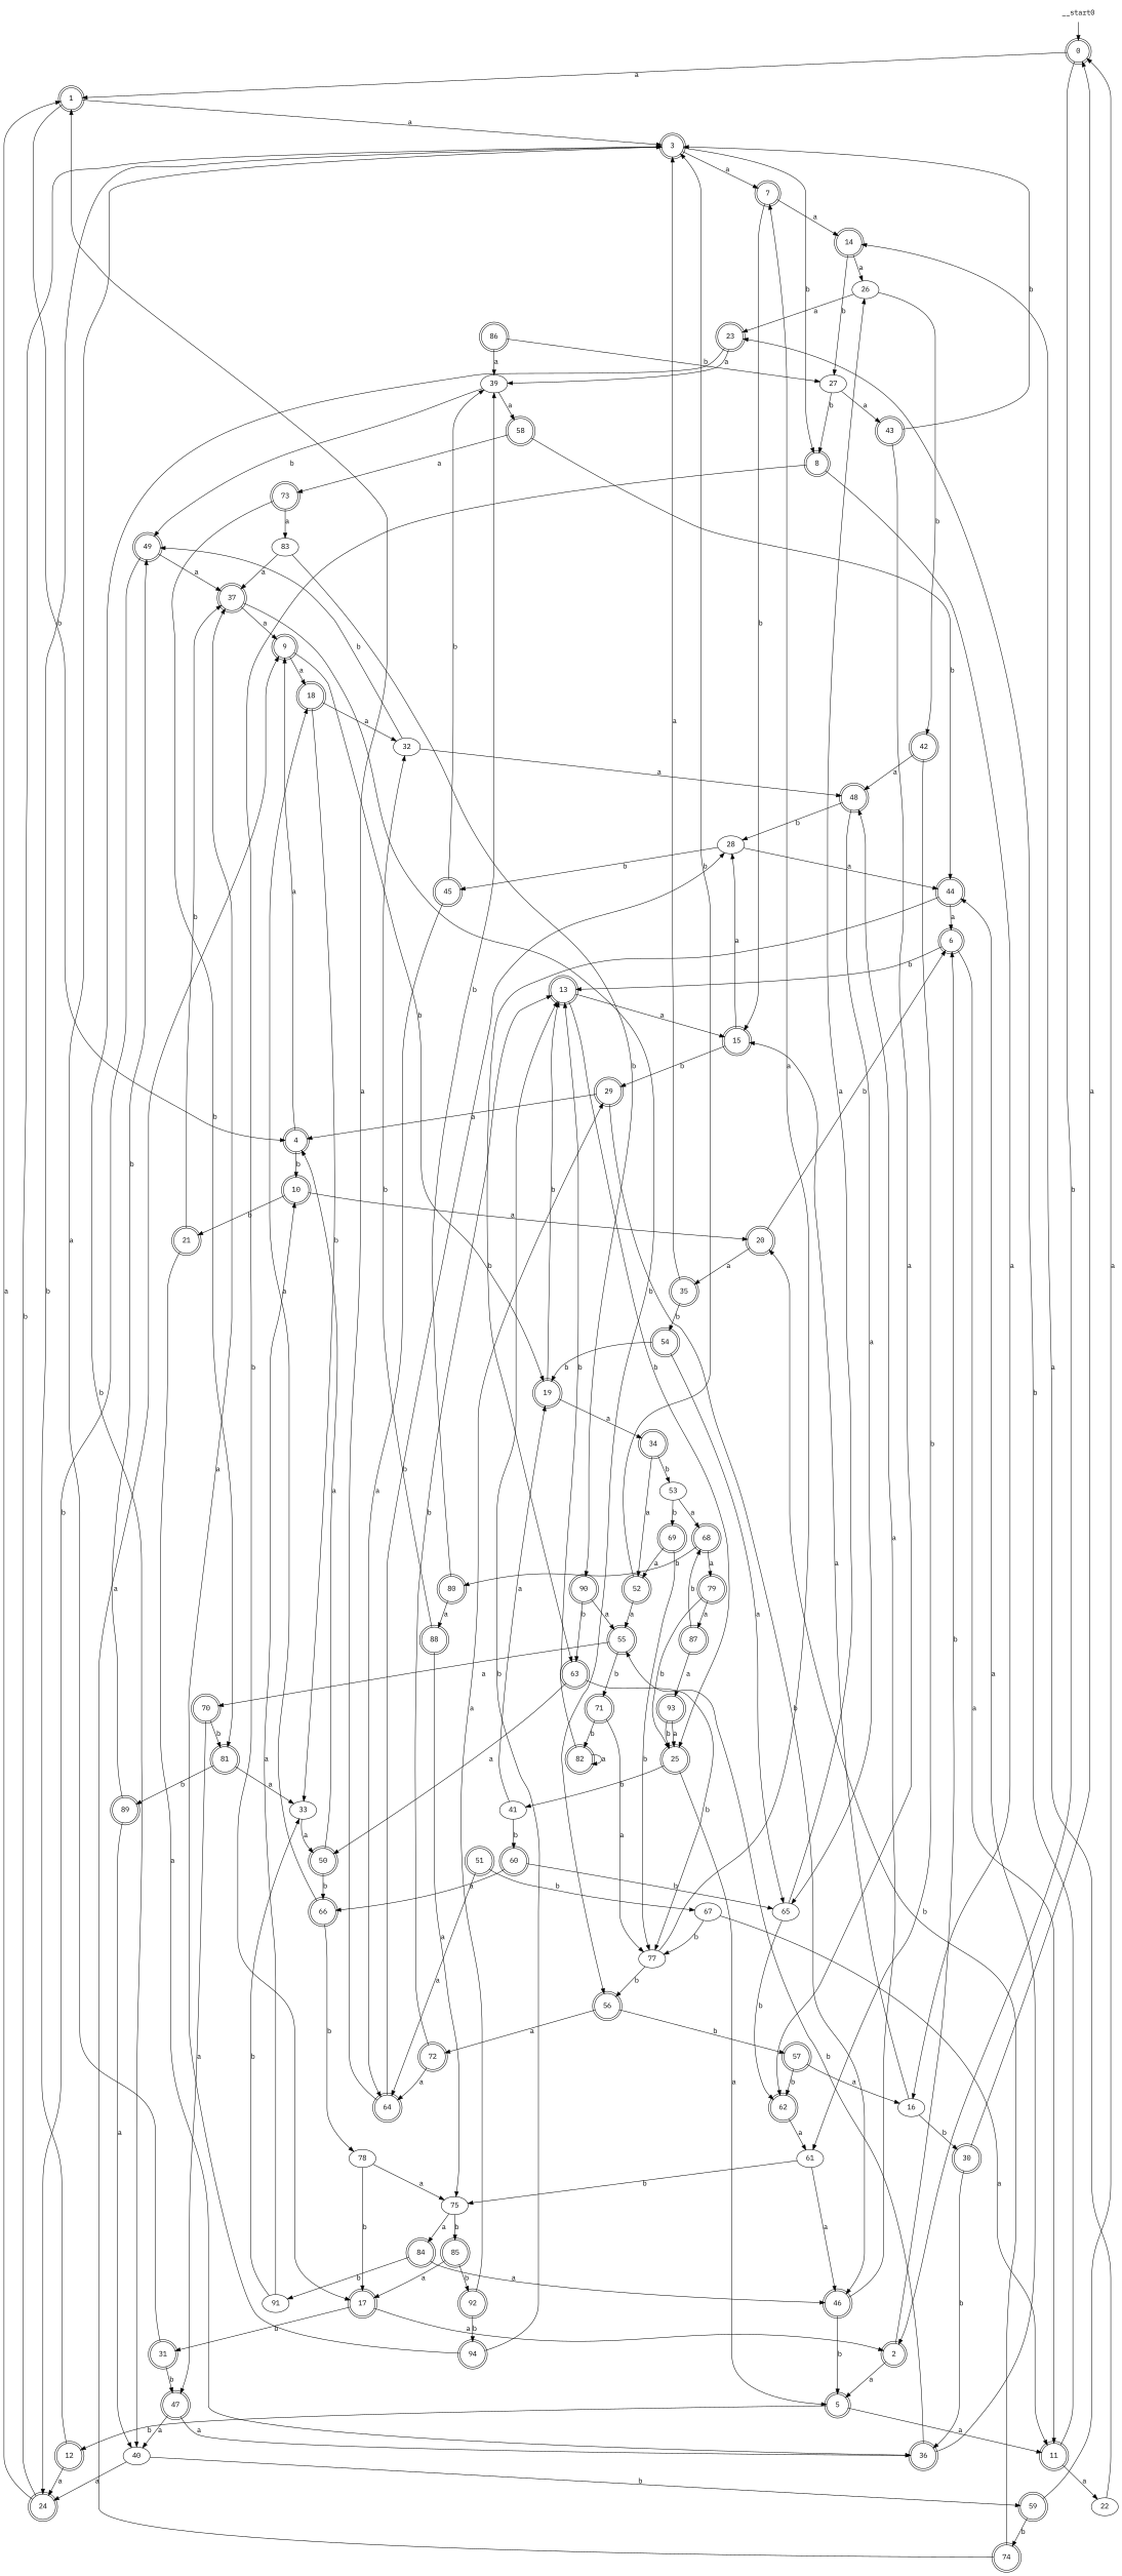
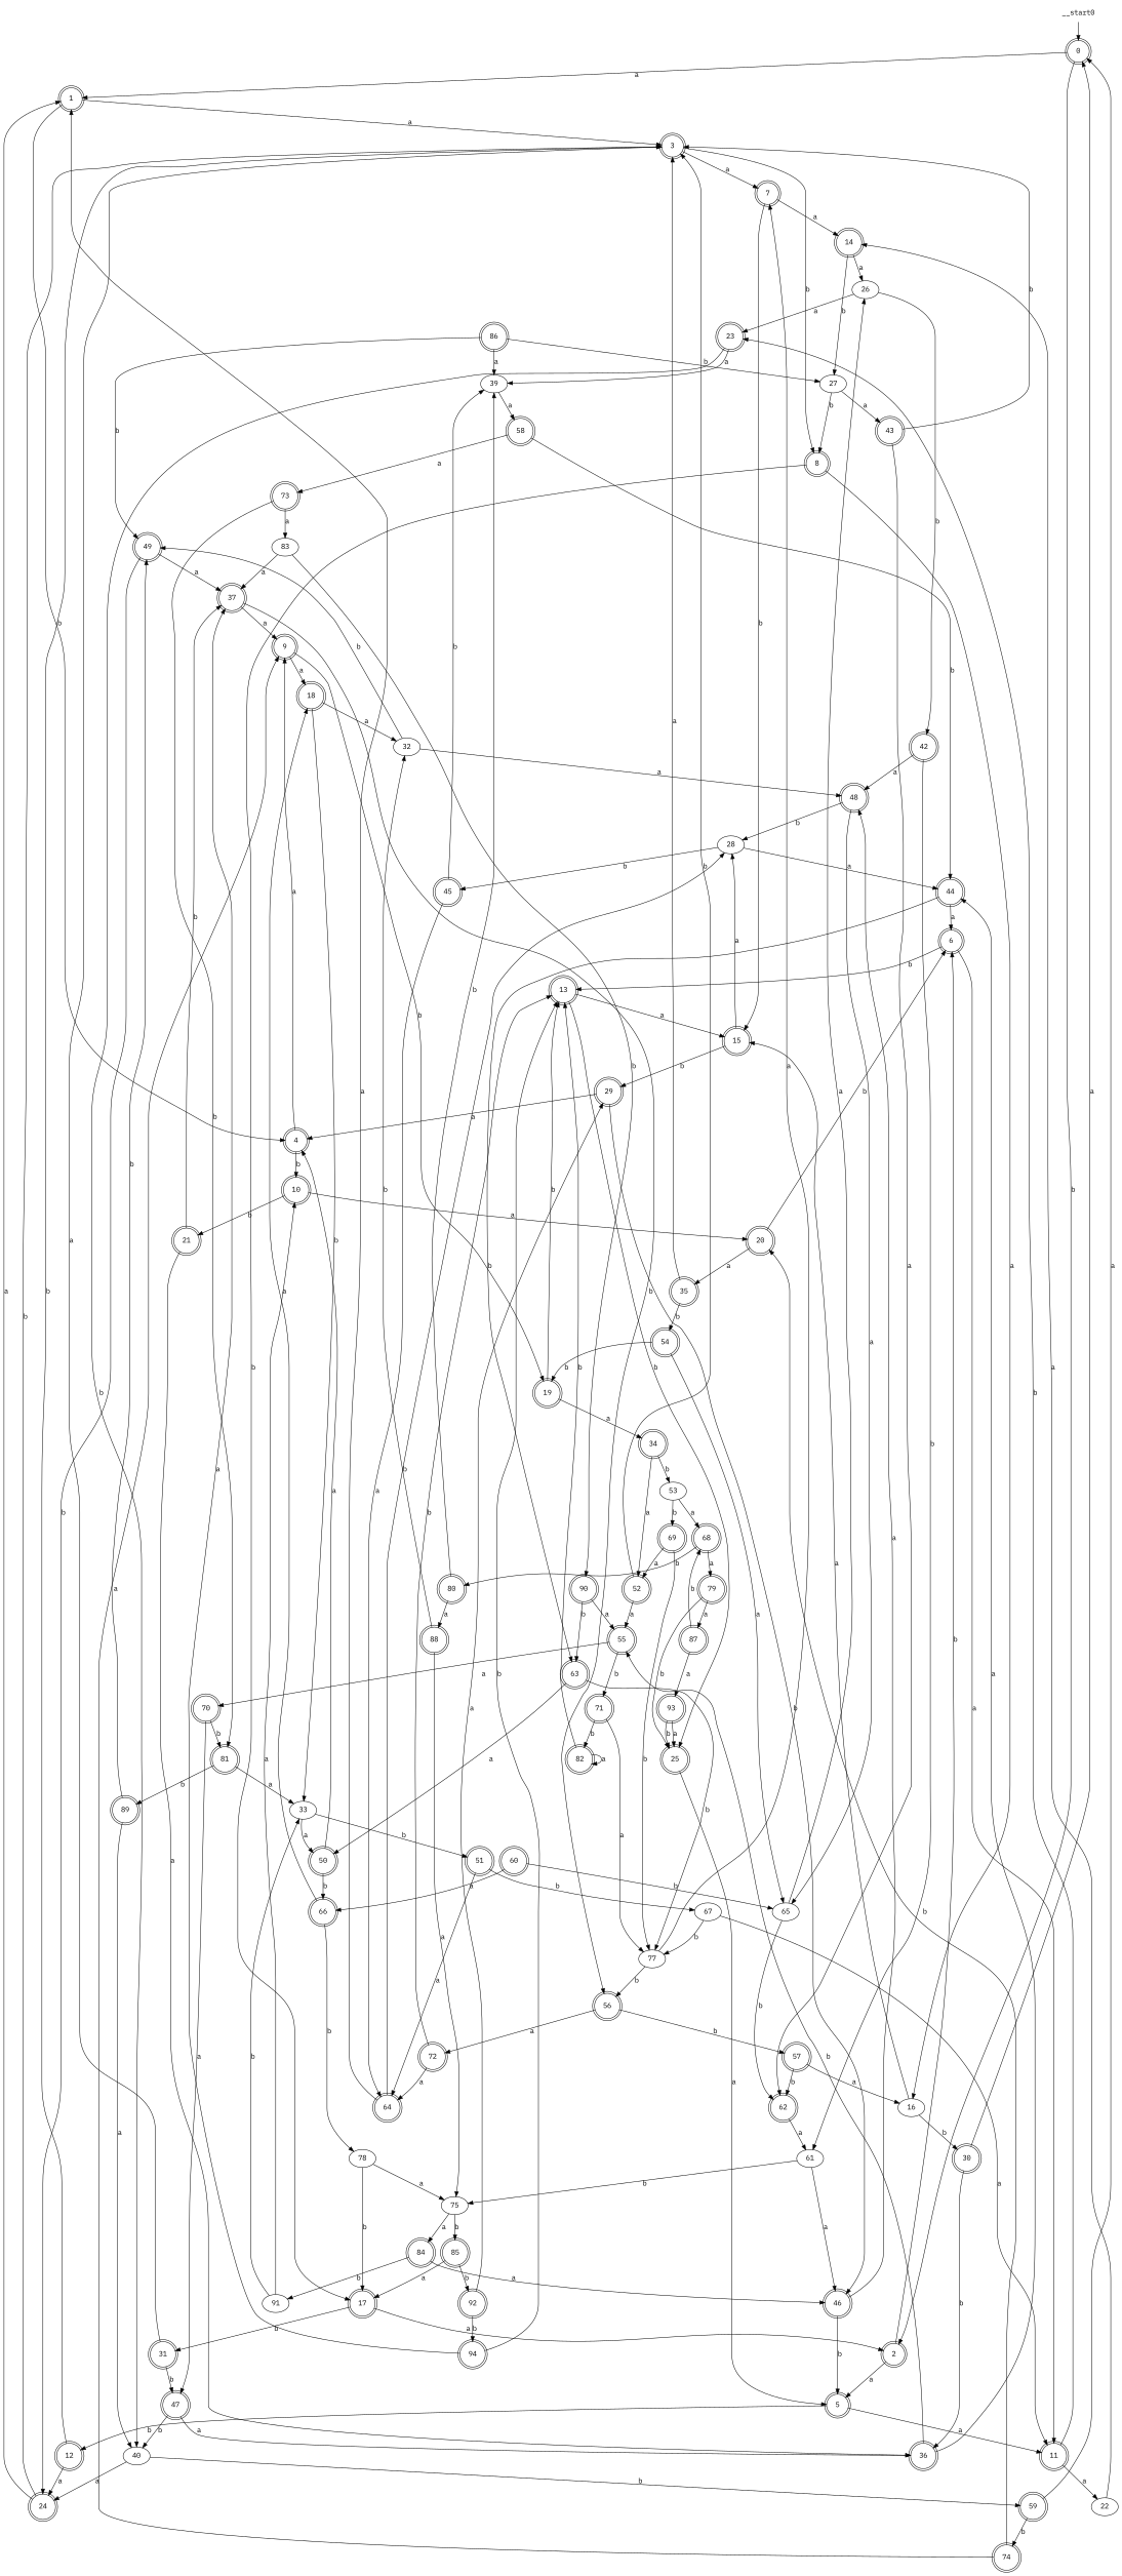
  digraph {
    fontname="IBM Plex Mono"
    node [fontname="IBM Plex Mono" shape=doublecircle]
    edge [fontname="IBM Plex Mono"]
    __start0 [shape=none]
    0
    1
    2
    3
    4
    5
    6
    7
    8
    9
    10
    11
    12
    13
    14
    15
    16 [shape=""]
    17
    18
    19
    20
    21
    22 [shape=""]
    23
    24
    25
    26 [shape=""]
    27 [shape=""]
    28 [shape=""]
    29
    30
    31
    32 [shape=""]
    33 [shape=""]
    34
    35
    36
    37
    39 [shape=""]
    40 [shape=""]
-   41 [shape=""]
    42
    43
    44
    45
    46
    47
    48
    49
    50
    51
    52
    53 [shape=""]
    54
    55
    56
    58
    59
    60
    61 [shape=""]
    62
    63
    64
    65 [shape=""]
    66
    67 [shape=""]
    68
    69
    70
    71
    57
    72
    73
    74
    75 [shape=""]
    77 [shape=""]
    78 [shape=""]
    79
    80
    81
    82
    83 [shape=""]
    84
    85
    87
    88
    89
    90
    91 [shape=""]
    92
    86
    93
    94
    __start0 -> 0
    0 -> 1 [label=a]
    0 -> 2 [label=b]
    1 -> 3 [label=a]
    1 -> 4 [label=b]
    2 -> 5 [label=a]
    2 -> 6 [label=b]
    3 -> 7 [label=a]
    3 -> 8 [label=b]
    4 -> 9 [label=a]
    4 -> 10 [label=b]
    5 -> 11 [label=a]
    5 -> 12 [label=b]
    6 -> 11 [label=a]
    6 -> 13 [label=b]
    7 -> 14 [label=a]
    7 -> 15 [label=b]
    8 -> 16 [label=a]
    8 -> 17 [label=b]
    9 -> 18 [label=a]
    9 -> 19 [label=b]
    10 -> 20 [label=a]
    10 -> 21 [label=b]
    11 -> 22 [label=a]
    11 -> 23 [label=b]
    12 -> 3 [label=b]
    12 -> 24 [label=a]
    13 -> 15 [label=a]
    13 -> 25 [label=b]
    14 -> 26 [label=a]
    14 -> 27 [label=b]
    15 -> 28 [label=a]
    15 -> 29 [label=b]
    16 -> 15 [label=a]
    16 -> 30 [label=b]
    17 -> 2 [label=a]
    17 -> 31 [label=b]
    18 -> 32 [label=a]
    18 -> 33 [label=b]
    19 -> 13 [label=b]
    19 -> 34 [label=a]
    20 -> 6 [label=b]
    20 -> 35 [label=a]
    21 -> 36 [label=a]
    21 -> 37 [label=b]
    22 -> 14 [label=a]
    23 -> 39 [label=a]
    23 -> 40 [label=b]
    24 -> 1 [label=a]
    24 -> 3 [label=b]
    25 -> 5 [label=a]
-   25 -> 41 [label=b]
    26 -> 23 [label=a]
    26 -> 42 [label=b]
    27 -> 8 [label=b]
    27 -> 43 [label=a]
    28 -> 44 [label=a]
    28 -> 45 [label=b]
    29 -> 4 [label=a]
    29 -> 46 [label=b]
    30 -> 0 [label=a]
    30 -> 36 [label=b]
    31 -> 3 [label=a]
    31 -> 47 [label=b]
    32 -> 48 [label=a]
    32 -> 49 [label=b]
    33 -> 50 [label=a]
+   33 -> 51 [label=b]
    34 -> 52 [label=a]
    34 -> 53 [label=b]
    35 -> 3 [label=a]
    35 -> 54 [label=b]
    36 -> 44 [label=a]
    36 -> 55 [label=b]
    37 -> 9 [label=a]
    37 -> 56 [label=b]
-   39 -> 49 [label=b]
+   86 -> 49 [label=b]
    39 -> 58 [label=a]
    40 -> 24 [label=a]
    40 -> 59 [label=b]
-   41 -> 19 [label=a]
-   41 -> 60 [label=b]
    42 -> 48 [label=a]
    42 -> 61 [label=b]
    43 -> 3 [label=b]
    43 -> 62 [label=a]
    44 -> 6 [label=a]
    44 -> 63 [label=b]
    45 -> 39 [label=b]
    45 -> 64 [label=a]
    46 -> 5 [label=b]
    46 -> 48 [label=a]
    47 -> 36 [label=a]
-   47 -> 40 [label=a]
+   47 -> 40 [label=b]
    48 -> 28 [label=b]
    48 -> 65 [label=a]
    49 -> 24 [label=b]
    49 -> 37 [label=a]
    50 -> 4 [label=a]
    50 -> 66 [label=b]
    51 -> 64 [label=a]
    51 -> 67 [label=b]
    52 -> 3 [label=b]
    52 -> 55 [label=a]
    53 -> 68 [label=a]
    53 -> 69 [label=b]
    54 -> 19 [label=b]
    54 -> 65 [label=a]
    55 -> 70 [label=a]
    55 -> 71 [label=b]
    56 -> 57 [label=b]
    56 -> 72 [label=a]
    58 -> 44 [label=b]
    58 -> 73 [label=a]
    59 -> 0 [label=a]
    59 -> 74 [label=b]
    60 -> 65 [label=b]
    60 -> 66 [label=a]
    61 -> 46 [label=a]
    61 -> 75 [label=b]
    62 -> 61 [label=a]
    63 -> 50 [label=a]
    63 -> 77 [label=b]
    64 -> 1 [label=a]
    64 -> 28 [label=b]
    65 -> 26 [label=a]
    65 -> 62 [label=b]
    66 -> 18 [label=a]
    66 -> 78 [label=b]
    67 -> 11 [label=a]
    67 -> 77 [label=b]
    68 -> 79 [label=a]
    68 -> 80 [label=b]
    69 -> 52 [label=a]
    69 -> 77 [label=b]
    70 -> 47 [label=a]
    70 -> 81 [label=b]
    71 -> 77 [label=a]
    71 -> 82 [label=b]
    57 -> 16 [label=a]
    57 -> 62 [label=b]
    72 -> 13 [label=b]
    72 -> 64 [label=a]
    73 -> 81 [label=b]
    73 -> 83 [label=a]
    74 -> 9 [label=a]
    74 -> 20 [label=b]
    75 -> 84 [label=a]
    75 -> 85 [label=b]
    77 -> 7 [label=a]
    77 -> 56 [label=b]
    78 -> 17 [label=b]
    78 -> 75 [label=a]
    79 -> 25 [label=b]
    79 -> 87 [label=a]
    80 -> 39 [label=b]
    80 -> 88 [label=a]
    81 -> 33 [label=a]
    81 -> 89 [label=b]
    82 -> 13 [label=b]
    82 -> 82 [label=a]
    83 -> 37 [label=a]
    83 -> 90 [label=b]
    84 -> 46 [label=a]
    84 -> 91 [label=b]
    85 -> 17 [label=a]
    85 -> 92 [label=b]
    87 -> 68 [label=b]
    87 -> 93 [label=a]
    88 -> 32 [label=b]
    88 -> 75 [label=a]
    89 -> 40 [label=a]
    89 -> 49 [label=b]
    90 -> 55 [label=a]
    90 -> 63 [label=b]
    91 -> 10 [label=a]
    91 -> 33 [label=b]
    92 -> 29 [label=a]
    92 -> 94 [label=b]
    86 -> 27 [label=b]
    86 -> 39 [label=a]
    93 -> 25 [label=a]
    93 -> 25 [label=b]
    94 -> 13 [label=b]
    94 -> 37 [label=a]
  }
